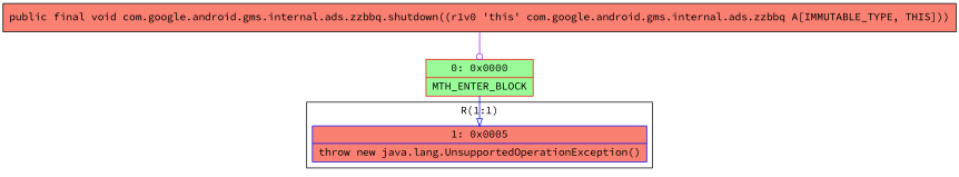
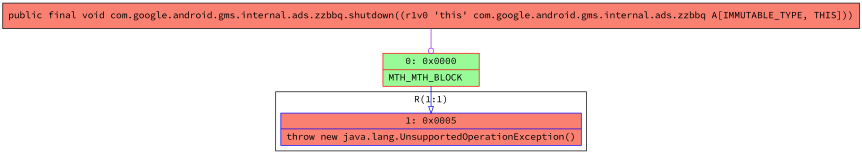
  digraph {
    fontname="Source Code Pro"
    node [shape=record style=filled fillcolor=salmon fontname="Source Code Pro"]
    edge [fontname="Source Code Pro"]
    n1 [color=blue label="{1\:\ 0x0005|throw new java.lang.UnsupportedOperationException()\l}"]
-   n2 [color=red label="{0\:\ 0x0000|MTH_ENTER_BLOCK\l}" fillcolor=palegreen]
+   n2 [color=red label="{0\:\ 0x0000|MTH_MTH_BLOCK\l}" fillcolor=palegreen]
    n3 [label="{public final void com.google.android.gms.internal.ads.zzbbq.shutdown((r1v0 'this' com.google.android.gms.internal.ads.zzbbq A[IMMUTABLE_TYPE, THIS])) }"]
    subgraph cluster_1 {
      label="R(1:1)"
      n1
    }
    n2 -> n1 [color=blue arrowhead=onormal]
    n3 -> n2 [color=purple arrowhead=odot]
  }
